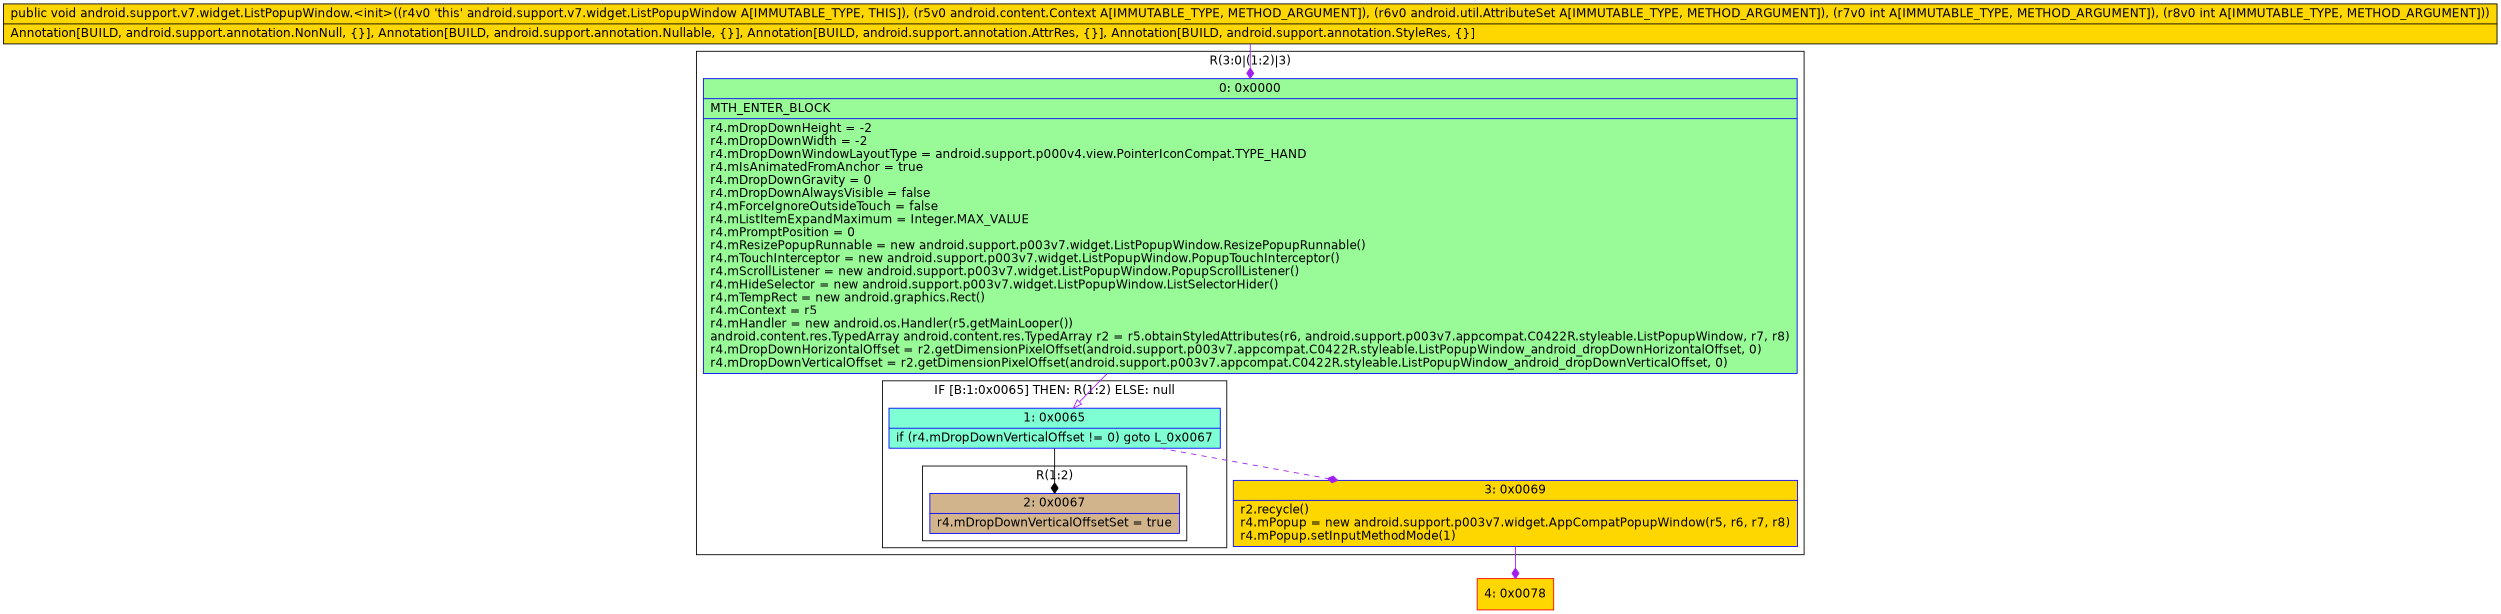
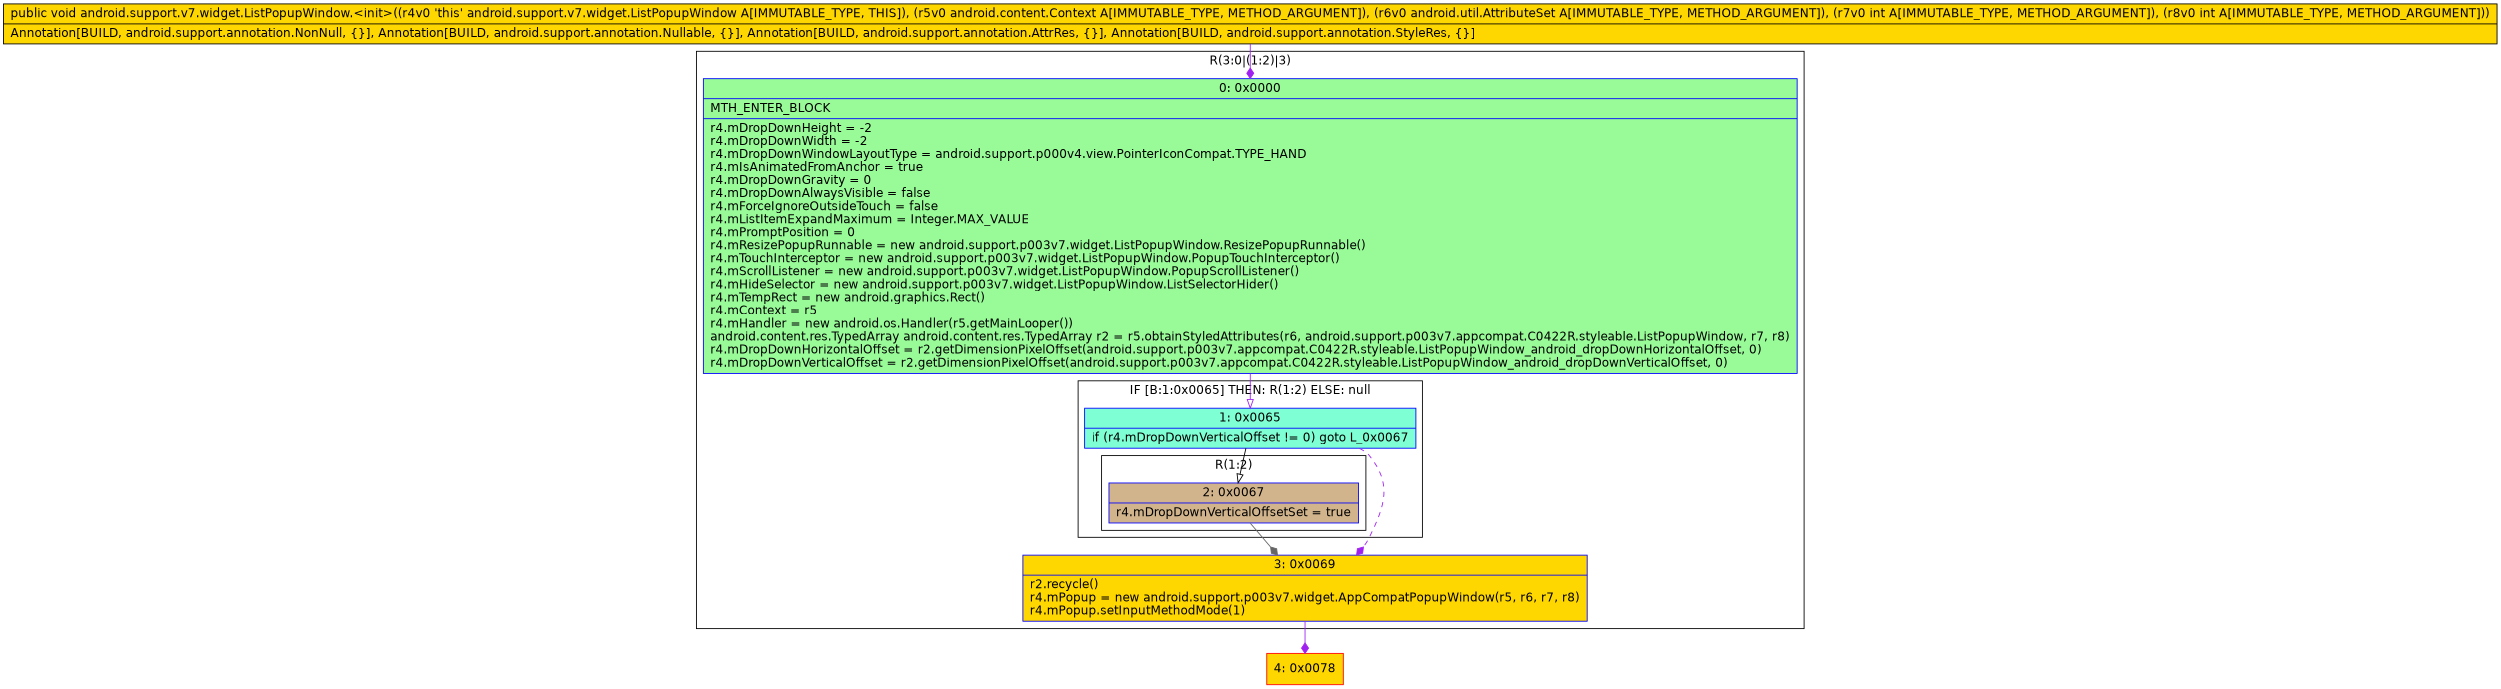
  digraph {
    fontname="DejaVu Sans"
    node [color=blue fillcolor=gold fontname="DejaVu Sans" shape=record style=filled]
    edge [arrowhead=diamond color=purple fontname="DejaVu Sans"]
    n1 [fillcolor=tan label="{2\:\ 0x0067|r4.mDropDownVerticalOffsetSet = true\l}"]
    n2 [fillcolor=aquamarine label="{1\:\ 0x0065|if (r4.mDropDownVerticalOffset != 0) goto L_0x0067\l}"]
    n3 [fillcolor=palegreen label="{0\:\ 0x0000|MTH_ENTER_BLOCK\l|r4.mDropDownHeight = \-2\lr4.mDropDownWidth = \-2\lr4.mDropDownWindowLayoutType = android.support.p000v4.view.PointerIconCompat.TYPE_HAND\lr4.mIsAnimatedFromAnchor = true\lr4.mDropDownGravity = 0\lr4.mDropDownAlwaysVisible = false\lr4.mForceIgnoreOutsideTouch = false\lr4.mListItemExpandMaximum = Integer.MAX_VALUE\lr4.mPromptPosition = 0\lr4.mResizePopupRunnable = new android.support.p003v7.widget.ListPopupWindow.ResizePopupRunnable()\lr4.mTouchInterceptor = new android.support.p003v7.widget.ListPopupWindow.PopupTouchInterceptor()\lr4.mScrollListener = new android.support.p003v7.widget.ListPopupWindow.PopupScrollListener()\lr4.mHideSelector = new android.support.p003v7.widget.ListPopupWindow.ListSelectorHider()\lr4.mTempRect = new android.graphics.Rect()\lr4.mContext = r5\lr4.mHandler = new android.os.Handler(r5.getMainLooper())\landroid.content.res.TypedArray android.content.res.TypedArray r2 = r5.obtainStyledAttributes(r6, android.support.p003v7.appcompat.C0422R.styleable.ListPopupWindow, r7, r8)\lr4.mDropDownHorizontalOffset = r2.getDimensionPixelOffset(android.support.p003v7.appcompat.C0422R.styleable.ListPopupWindow_android_dropDownHorizontalOffset, 0)\lr4.mDropDownVerticalOffset = r2.getDimensionPixelOffset(android.support.p003v7.appcompat.C0422R.styleable.ListPopupWindow_android_dropDownVerticalOffset, 0)\l}"]
    n4 [label="{3\:\ 0x0069|r2.recycle()\lr4.mPopup = new android.support.p003v7.widget.AppCompatPopupWindow(r5, r6, r7, r8)\lr4.mPopup.setInputMethodMode(1)\l}"]
    n5 [color=red label="{4\:\ 0x0078}"]
    n6 [label="{public void android.support.v7.widget.ListPopupWindow.\<init\>((r4v0 'this' android.support.v7.widget.ListPopupWindow A[IMMUTABLE_TYPE, THIS]), (r5v0 android.content.Context A[IMMUTABLE_TYPE, METHOD_ARGUMENT]), (r6v0 android.util.AttributeSet A[IMMUTABLE_TYPE, METHOD_ARGUMENT]), (r7v0 int A[IMMUTABLE_TYPE, METHOD_ARGUMENT]), (r8v0 int A[IMMUTABLE_TYPE, METHOD_ARGUMENT]))  | Annotation[BUILD, android.support.annotation.NonNull, \{\}], Annotation[BUILD, android.support.annotation.Nullable, \{\}], Annotation[BUILD, android.support.annotation.AttrRes, \{\}], Annotation[BUILD, android.support.annotation.StyleRes, \{\}]\l}" color=""]
    subgraph cluster_1 {
      label="R(3:0|(1:2)|3)"
      n3
      n4
      subgraph cluster_2 {
        label="IF [B:1:0x0065] THEN: R(1:2) ELSE: null"
        n2
        subgraph cluster_3 {
          label="R(1:2)"
          n1
        }
      }
    }
-   n2 -> n1 [color=black]
+   n1 -> n4 [color=gray40]
+   n2 -> n1 [arrowhead=onormal color=black]
    n2 -> n4 [style=dashed]
    n3 -> n2 [arrowhead=onormal]
    n4 -> n5
    n6 -> n3
  }
